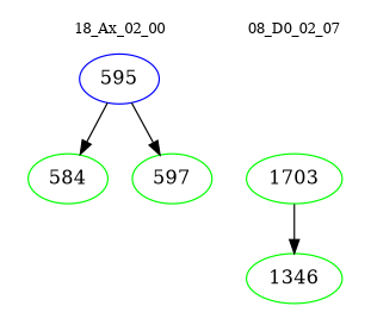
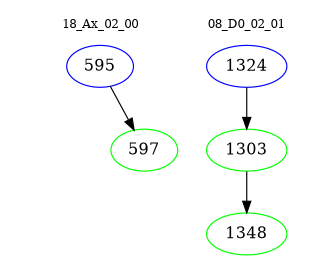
  digraph {
    node [color=green]
    edge [color=black]
    n1 [color=blue label=595]
-   n2 [label=584]
    n3 [label=597]
-   n5 [label=1703]
-   n6 [label=1346]
+   n4 [color=blue label=1324]
+   n5 [label=1303]
+   n6 [label=1348]
    subgraph cluster_1 {
      color=white
      fontsize=10
      label="18_Ax_02_00"
      n1
-     n2
      n3
    }
    subgraph cluster_2 {
      color=white
      fontsize=10
-     label="08_D0_02_07"
+     label="08_D0_02_01"
+     n4
      n5
      n6
    }
-   n1 -> n2
    n1 -> n3
+   n4 -> n5
    n5 -> n6
  }
